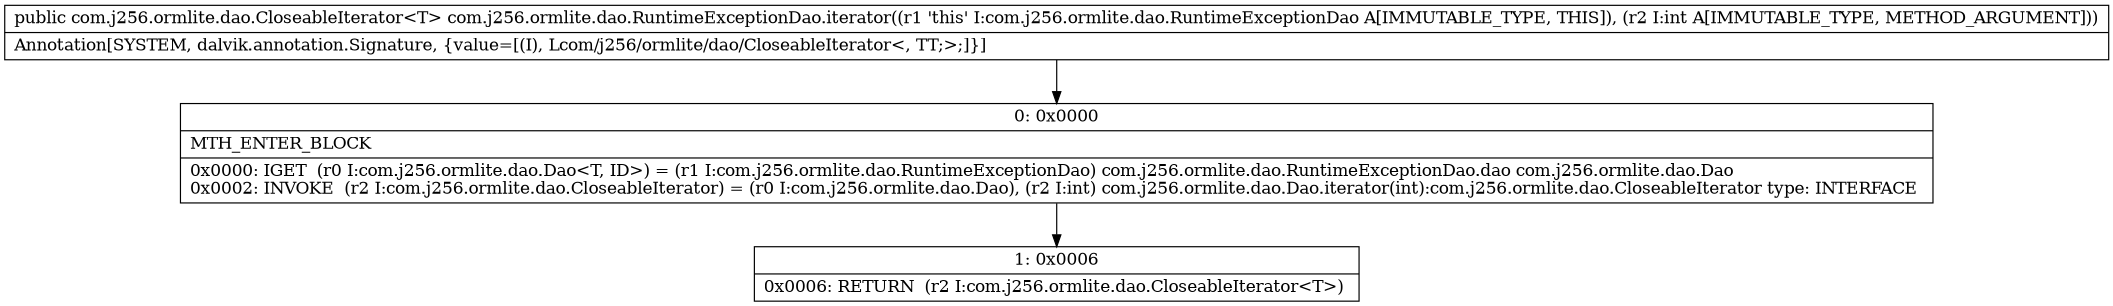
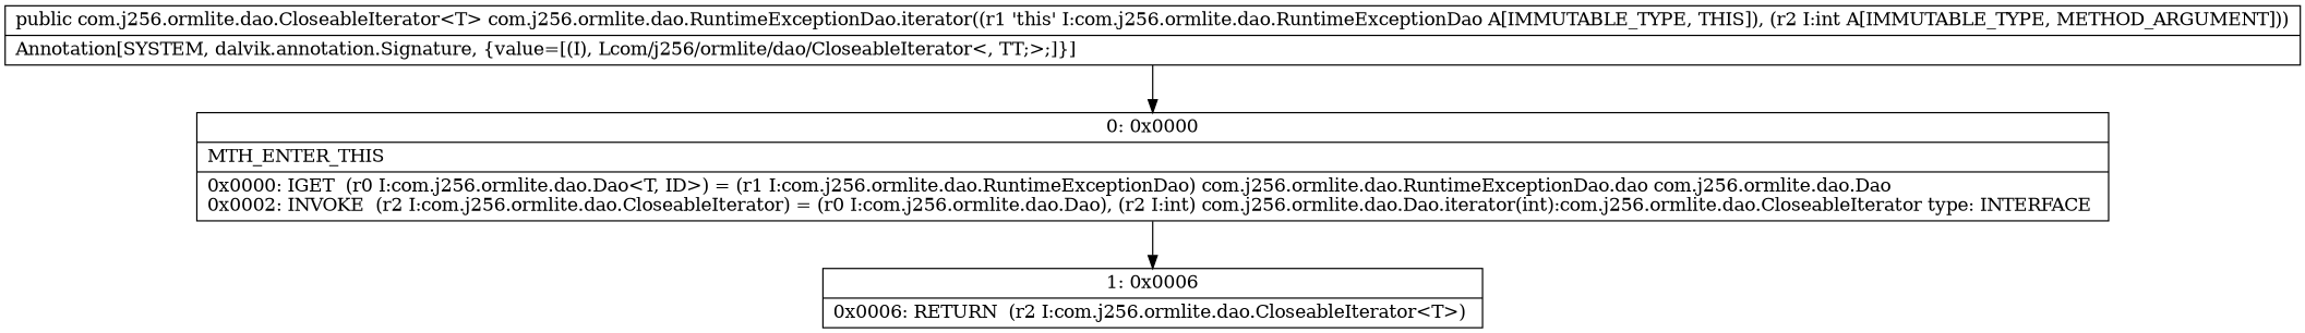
  digraph {
    node [shape=record]
-   n1 [label="{0\:\ 0x0000|MTH_ENTER_BLOCK\l|0x0000: IGET  (r0 I:com.j256.ormlite.dao.Dao\<T, ID\>) = (r1 I:com.j256.ormlite.dao.RuntimeExceptionDao) com.j256.ormlite.dao.RuntimeExceptionDao.dao com.j256.ormlite.dao.Dao \l0x0002: INVOKE  (r2 I:com.j256.ormlite.dao.CloseableIterator) = (r0 I:com.j256.ormlite.dao.Dao), (r2 I:int) com.j256.ormlite.dao.Dao.iterator(int):com.j256.ormlite.dao.CloseableIterator type: INTERFACE \l}"]
+   n1 [label="{0\:\ 0x0000|MTH_ENTER_THIS\l|0x0000: IGET  (r0 I:com.j256.ormlite.dao.Dao\<T, ID\>) = (r1 I:com.j256.ormlite.dao.RuntimeExceptionDao) com.j256.ormlite.dao.RuntimeExceptionDao.dao com.j256.ormlite.dao.Dao \l0x0002: INVOKE  (r2 I:com.j256.ormlite.dao.CloseableIterator) = (r0 I:com.j256.ormlite.dao.Dao), (r2 I:int) com.j256.ormlite.dao.Dao.iterator(int):com.j256.ormlite.dao.CloseableIterator type: INTERFACE \l}"]
    n2 [label="{1\:\ 0x0006|0x0006: RETURN  (r2 I:com.j256.ormlite.dao.CloseableIterator\<T\>) \l}"]
    n3 [label="{public com.j256.ormlite.dao.CloseableIterator\<T\> com.j256.ormlite.dao.RuntimeExceptionDao.iterator((r1 'this' I:com.j256.ormlite.dao.RuntimeExceptionDao A[IMMUTABLE_TYPE, THIS]), (r2 I:int A[IMMUTABLE_TYPE, METHOD_ARGUMENT]))  | Annotation[SYSTEM, dalvik.annotation.Signature, \{value=[(I), Lcom\/j256\/ormlite\/dao\/CloseableIterator\<, TT;\>;]\}]\l}"]
    n1 -> n2
    n3 -> n1
  }
